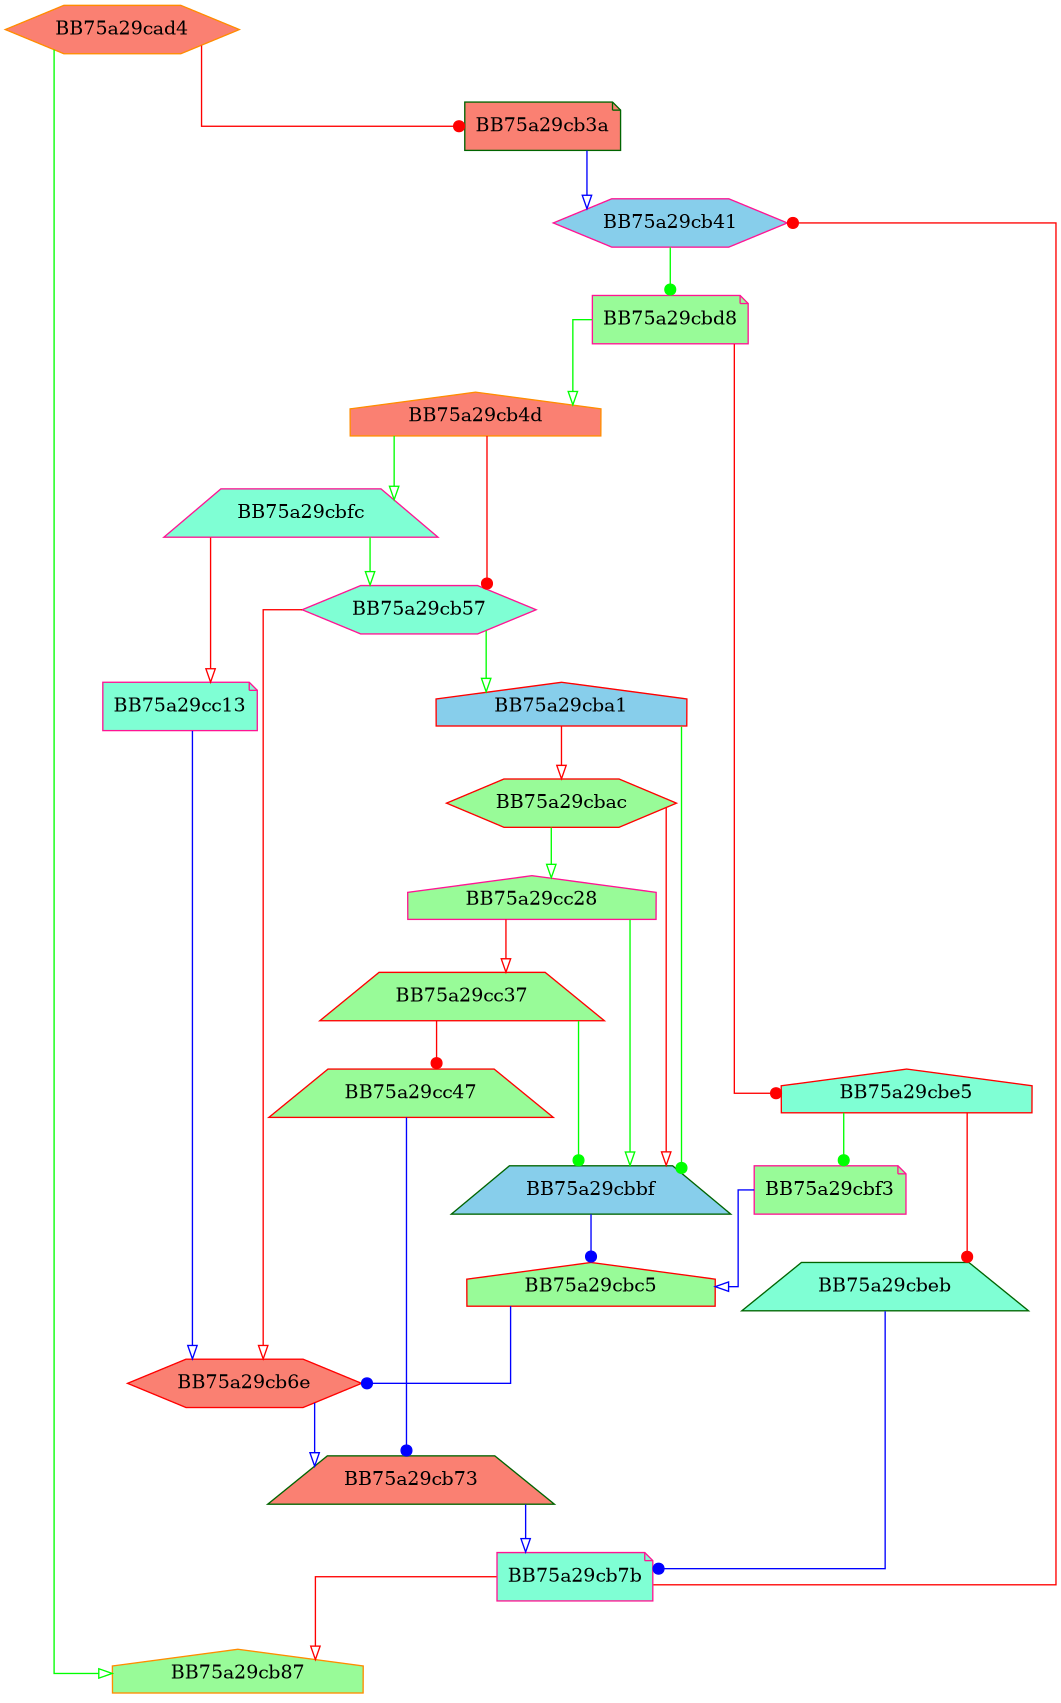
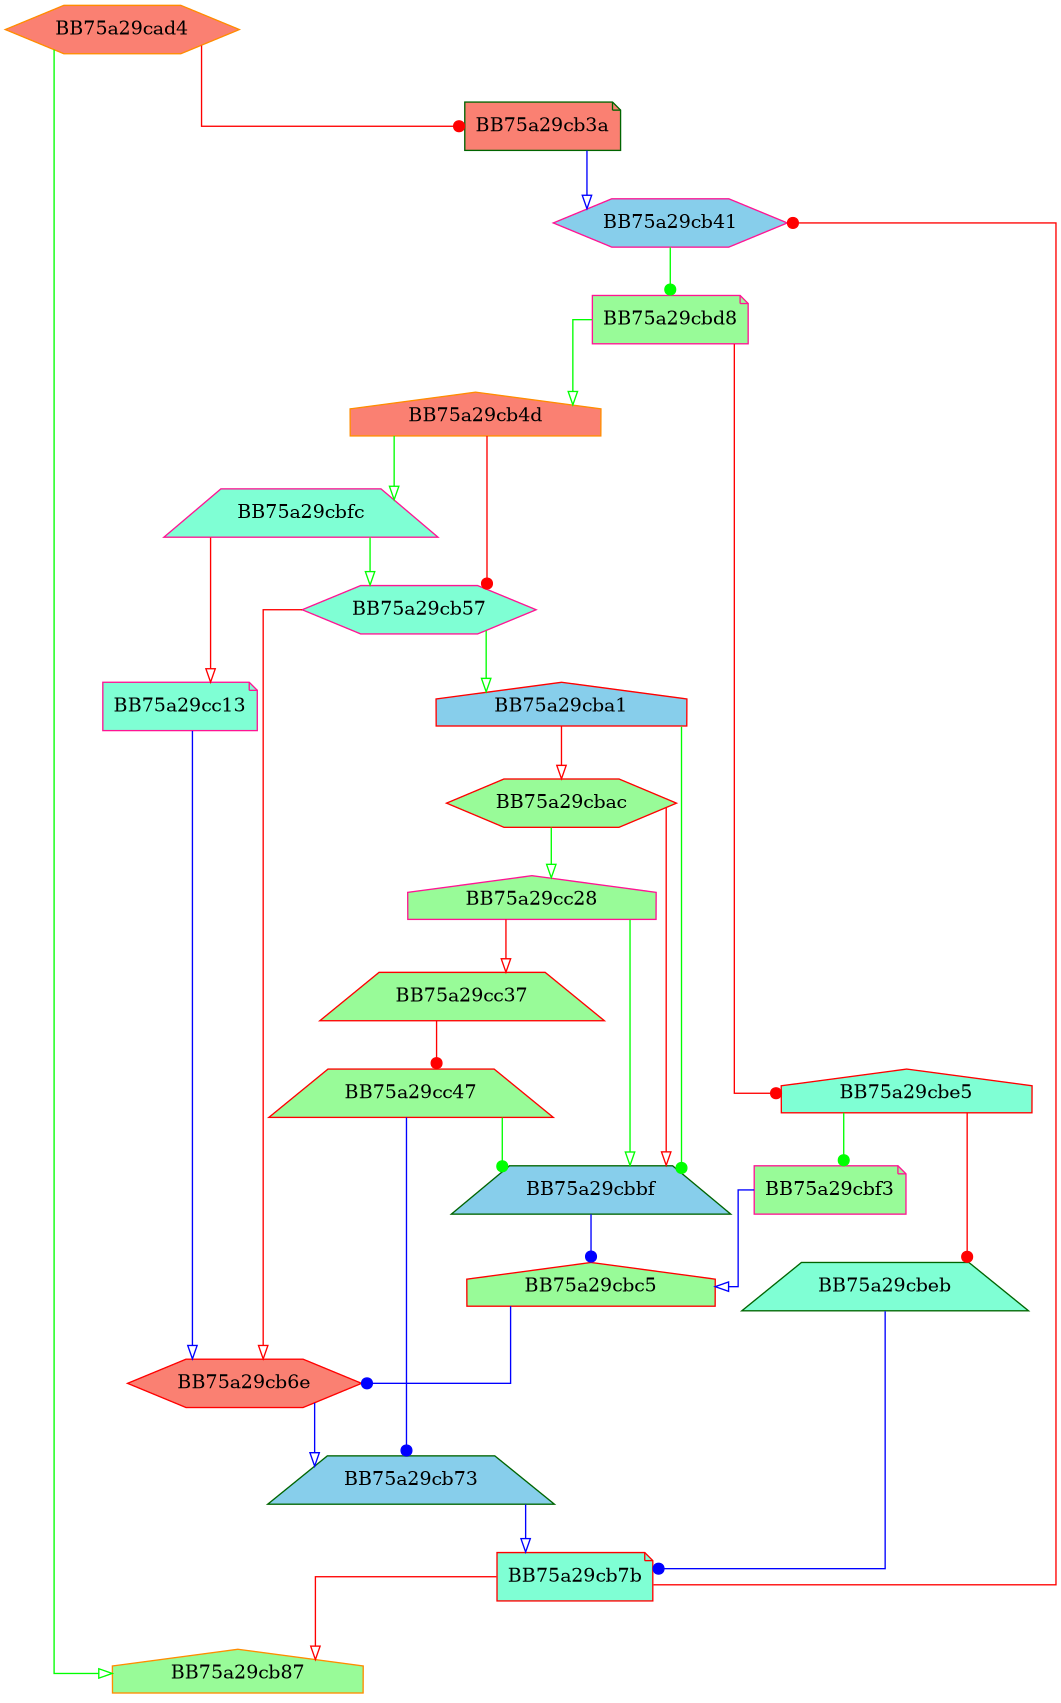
  digraph {
    splines=ortho
    node [color=deeppink fillcolor=palegreen shape=house style=filled]
    edge [arrowhead=onormal color=red]
    n1 [color=darkorange fillcolor=salmon label=BB75a29cad4 shape=hexagon]
    BB75a29cb87 [color=darkorange]
    BB75a29cb3a [color=darkgreen fillcolor=salmon shape=note]
    BB75a29cb41 [fillcolor=skyblue shape=hexagon]
    BB75a29cbd8 [shape=note]
    BB75a29cb4d [color=darkorange fillcolor=salmon]
    BB75a29cbe5 [color=red fillcolor=aquamarine]
    BB75a29cbfc [fillcolor=aquamarine shape=trapezium]
    BB75a29cb57 [fillcolor=aquamarine shape=hexagon]
    BB75a29cbf3 [shape=note]
    BB75a29cbeb [color=darkgreen fillcolor=aquamarine shape=trapezium]
    BB75a29cc13 [fillcolor=aquamarine shape=note]
    BB75a29cba1 [color=red fillcolor=skyblue]
    BB75a29cb6e [color=red fillcolor=salmon shape=hexagon]
    BB75a29cbbf [color=darkgreen fillcolor=skyblue shape=trapezium]
    BB75a29cbac [color=red shape=hexagon]
-   BB75a29cb73 [color=darkgreen fillcolor=salmon shape=trapezium]
+   BB75a29cb73 [color=darkgreen fillcolor=skyblue shape=trapezium]
    BB75a29cbc5 [color=red]
    BB75a29cc28
-   BB75a29cb7b [fillcolor=aquamarine shape=note]
+   BB75a29cb7b [color=red fillcolor=aquamarine shape=note]
    BB75a29cc37 [color=red shape=trapezium]
    BB75a29cc47 [color=red shape=trapezium]
    n1 -> BB75a29cb87 [color=green]
    n1 -> BB75a29cb3a [arrowhead=dot]
    BB75a29cb3a -> BB75a29cb41 [color=blue]
    BB75a29cb41 -> BB75a29cbd8 [arrowhead=dot color=green]
    BB75a29cbd8 -> BB75a29cb4d [color=green]
    BB75a29cbd8 -> BB75a29cbe5 [arrowhead=dot]
    BB75a29cb4d -> BB75a29cbfc [color=green]
    BB75a29cb4d -> BB75a29cb57 [arrowhead=dot]
    BB75a29cbe5 -> BB75a29cbf3 [arrowhead=dot color=green]
    BB75a29cbe5 -> BB75a29cbeb [arrowhead=dot]
    BB75a29cbfc -> BB75a29cb57 [color=green]
    BB75a29cbfc -> BB75a29cc13
    BB75a29cb57 -> BB75a29cba1 [color=green]
    BB75a29cb57 -> BB75a29cb6e
    BB75a29cbf3 -> BB75a29cbc5 [color=blue]
    BB75a29cbeb -> BB75a29cb7b [arrowhead=dot color=blue]
    BB75a29cc13 -> BB75a29cb6e [color=blue]
    BB75a29cba1 -> BB75a29cbbf [arrowhead=dot color=green]
    BB75a29cba1 -> BB75a29cbac
    BB75a29cb6e -> BB75a29cb73 [color=blue]
    BB75a29cbbf -> BB75a29cbc5 [arrowhead=dot color=blue]
    BB75a29cbac -> BB75a29cbbf
    BB75a29cbac -> BB75a29cc28 [color=green]
    BB75a29cb73 -> BB75a29cb7b [color=blue]
    BB75a29cbc5 -> BB75a29cb6e [arrowhead=dot color=blue]
    BB75a29cc28 -> BB75a29cbbf [color=green]
    BB75a29cc28 -> BB75a29cc37
    BB75a29cb7b -> BB75a29cb87
    BB75a29cb7b -> BB75a29cb41 [arrowhead=dot]
-   BB75a29cc37 -> BB75a29cbbf [arrowhead=dot color=green]
+   BB75a29cc47 -> BB75a29cbbf [arrowhead=dot color=green]
    BB75a29cc37 -> BB75a29cc47 [arrowhead=dot]
    BB75a29cc47 -> BB75a29cb73 [arrowhead=dot color=blue]
  }
